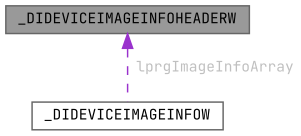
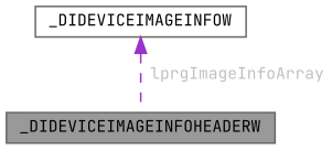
  digraph {
    fontname="JetBrains Mono"
    node [color=gray40 fontname="JetBrains Mono" fontsize=10 shape=box style=filled]
    n1 [fillcolor=grey60 fontcolor=black height=0.2 label=_DIDEVICEIMAGEINFOHEADERW width=0.4]
    n2 [fillcolor=white height=0.2 label=_DIDEVICEIMAGEINFOW width=0.4]
-   n1 -> n2 [color=darkorchid3 dir=back fontcolor=grey fontname="JetBrains Mono" fontsize=10 label=" lprgImageInfoArray" labelfontname=Helvetica labelfontsize=10 style=dashed]
+   n2 -> n1 [color=darkorchid3 dir=back fontcolor=grey fontname="JetBrains Mono" fontsize=10 label=" lprgImageInfoArray" labelfontname=Helvetica labelfontsize=10 style=dashed]
  }
